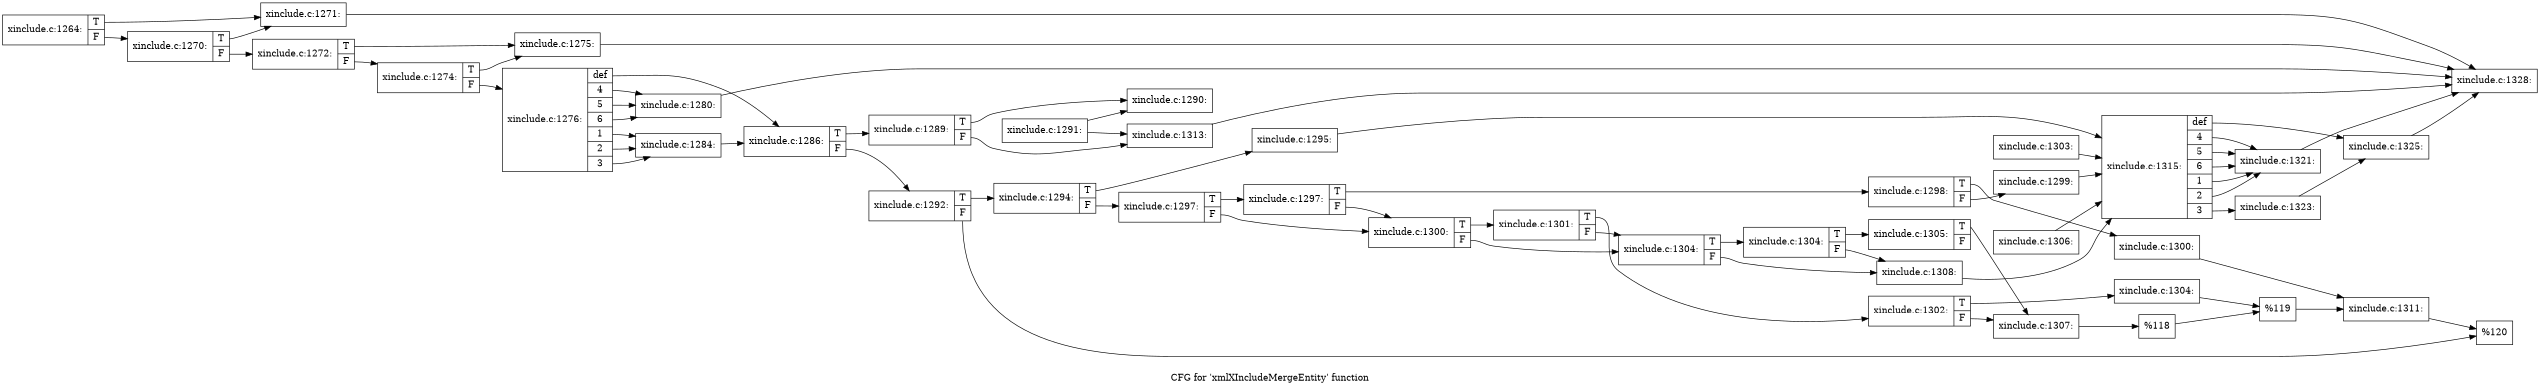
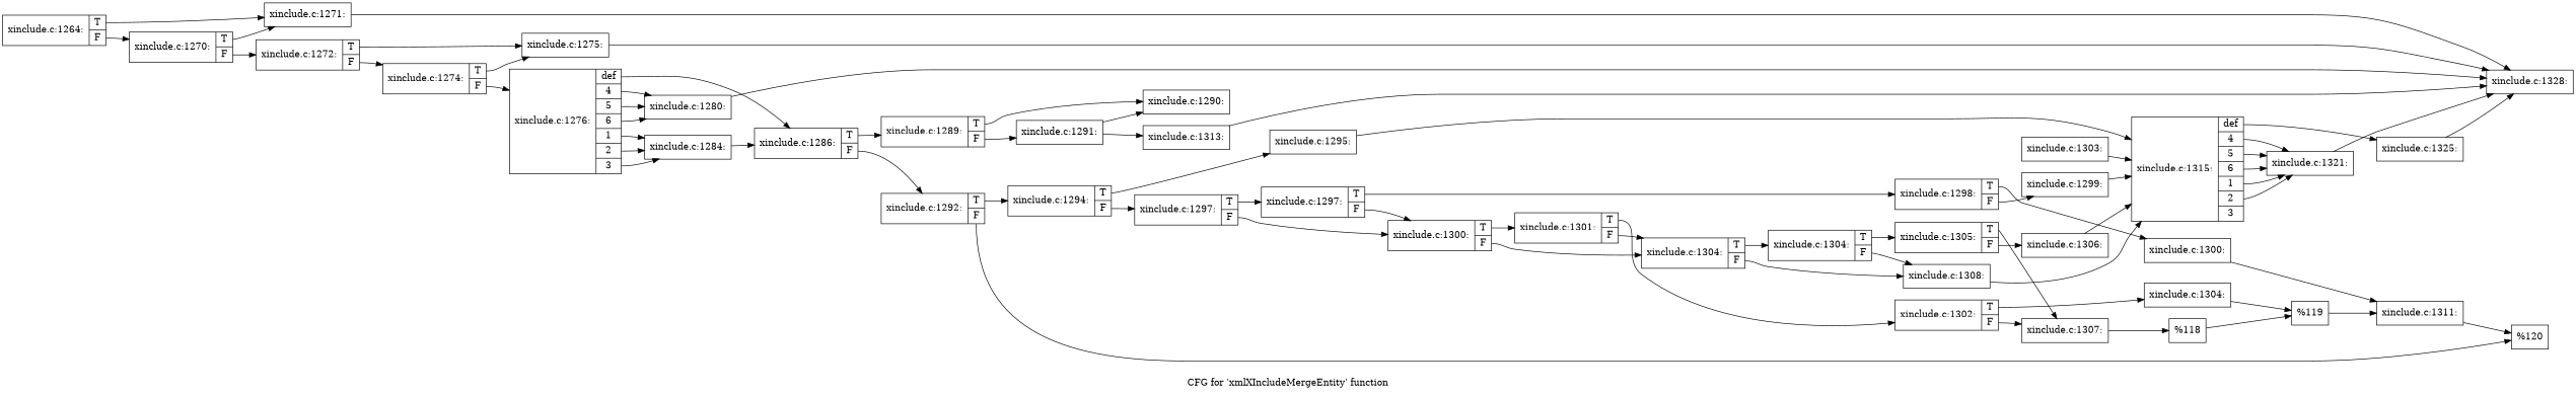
  digraph {
    label="CFG for 'xmlXIncludeMergeEntity' function"
    rankdir=LR
    node [shape=record]
    n1 [label="{xinclude.c:1264:|{<s0>T|<s1>F}}"]
    n2 [label="{xinclude.c:1271:}"]
    n3 [label="{xinclude.c:1270:|{<s0>T|<s1>F}}"]
    n4 [label="{xinclude.c:1328:}"]
    n5 [label="{xinclude.c:1272:|{<s0>T|<s1>F}}"]
    n6 [label="{xinclude.c:1275:}"]
    n7 [label="{xinclude.c:1274:|{<s0>T|<s1>F}}"]
    n8 [label="{xinclude.c:1276:|{<s0>def|<s1>4|<s2>5|<s3>6|<s4>1|<s5>2|<s6>3}}"]
    n9 [label="{xinclude.c:1286:|{<s0>T|<s1>F}}"]
    n10 [label="{xinclude.c:1280:}"]
    n11 [label="{xinclude.c:1284:}"]
    n12 [label="{xinclude.c:1289:|{<s0>T|<s1>F}}"]
    n13 [label="{xinclude.c:1292:|{<s0>T|<s1>F}}"]
    n14 [label="{xinclude.c:1290:}"]
    n15 [label="{xinclude.c:1291:}"]
    n16 [label="{xinclude.c:1294:|{<s0>T|<s1>F}}"]
    n17 [label="{%120}"]
    n18 [label="{xinclude.c:1313:}"]
    n19 [label="{xinclude.c:1295:}"]
    n20 [label="{xinclude.c:1297:|{<s0>T|<s1>F}}"]
    n21 [label="{xinclude.c:1315:|{<s0>def|<s1>4|<s2>5|<s3>6|<s4>1|<s5>2|<s6>3}}"]
    n22 [label="{xinclude.c:1297:|{<s0>T|<s1>F}}"]
    n23 [label="{xinclude.c:1300:|{<s0>T|<s1>F}}"]
    n24 [label="{xinclude.c:1325:}"]
    n25 [label="{xinclude.c:1321:}"]
-   n26 [label="{xinclude.c:1323:}"]
    n27 [label="{xinclude.c:1298:|{<s0>T|<s1>F}}"]
    n28 [label="{xinclude.c:1301:|{<s0>T|<s1>F}}"]
    n29 [label="{xinclude.c:1304:|{<s0>T|<s1>F}}"]
    n30 [label="{xinclude.c:1300:}"]
    n31 [label="{xinclude.c:1299:}"]
    n32 [label="{xinclude.c:1302:|{<s0>T|<s1>F}}"]
    n33 [label="{xinclude.c:1304:|{<s0>T|<s1>F}}"]
    n34 [label="{xinclude.c:1308:}"]
    n35 [label="{xinclude.c:1311:}"]
    n36 [label="{xinclude.c:1304:}"]
    n37 [label="{xinclude.c:1307:}"]
    n38 [label="{xinclude.c:1305:|{<s0>T|<s1>F}}"]
    n39 [label="{%119}"]
    n40 [label="{xinclude.c:1303:}"]
    n41 [label="{xinclude.c:1306:}"]
    n42 [label="{%118}"]
    n1 -> n2 [tailport=s0]
    n1 -> n3 [tailport=s1]
    n2 -> n4
    n3 -> n2 [tailport=s0]
    n3 -> n5 [tailport=s1]
    n5 -> n6 [tailport=s0]
    n5 -> n7 [tailport=s1]
    n6 -> n4
    n7 -> n6 [tailport=s0]
    n7 -> n8 [tailport=s1]
    n8 -> n9 [tailport=s0]
    n8 -> n10 [tailport=s1]
    n8 -> n10 [tailport=s2]
    n8 -> n10 [tailport=s3]
    n8 -> n11 [tailport=s4]
    n8 -> n11 [tailport=s5]
    n8 -> n11 [tailport=s6]
    n9 -> n12 [tailport=s0]
    n9 -> n13 [tailport=s1]
    n10 -> n4
    n11 -> n9
    n12 -> n14 [tailport=s0]
-   n12 -> n18 [tailport=s1]
+   n12 -> n15 [tailport=s1]
    n13 -> n16 [tailport=s0]
    n13 -> n17 [tailport=s1]
    n15 -> n14
    n15 -> n18
    n16 -> n19 [tailport=s0]
    n16 -> n20 [tailport=s1]
    n18 -> n4
    n19 -> n21
    n20 -> n22 [tailport=s0]
    n20 -> n23 [tailport=s1]
    n21 -> n24 [tailport=s0]
    n21 -> n25 [tailport=s1]
    n21 -> n25 [tailport=s2]
    n21 -> n25 [tailport=s3]
    n21 -> n25 [tailport=s4]
    n21 -> n25 [tailport=s5]
-   n21 -> n26 [tailport=s6]
    n22 -> n23 [tailport=s1]
    n22 -> n27 [tailport=s0]
    n23 -> n28 [tailport=s0]
    n23 -> n29 [tailport=s1]
    n24 -> n4
    n25 -> n4
-   n26 -> n24
    n27 -> n30 [tailport=s0]
    n27 -> n31 [tailport=s1]
    n28 -> n29 [tailport=s1]
    n28 -> n32 [tailport=s0]
    n29 -> n33 [tailport=s0]
    n29 -> n34 [tailport=s1]
    n30 -> n35
    n31 -> n21
    n32 -> n36 [tailport=s0]
    n32 -> n37 [tailport=s1]
    n33 -> n34 [tailport=s1]
    n33 -> n38 [tailport=s0]
    n34 -> n21
    n35 -> n17
    n36 -> n39
    n37 -> n42
    n38 -> n37 [tailport=s0]
+   n38 -> n41 [tailport=s1]
    n39 -> n35
    n40 -> n21
    n41 -> n21
    n42 -> n39
  }
